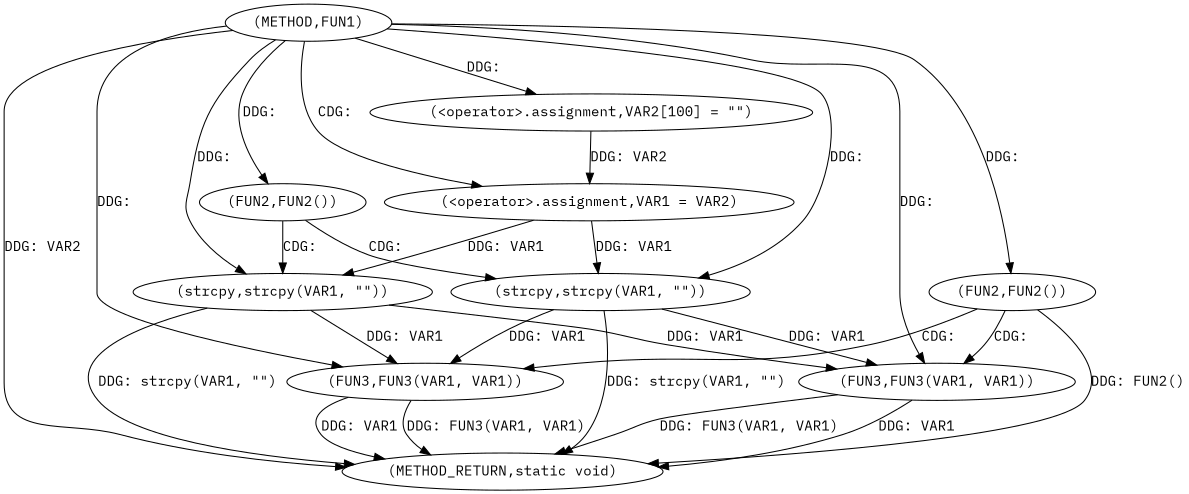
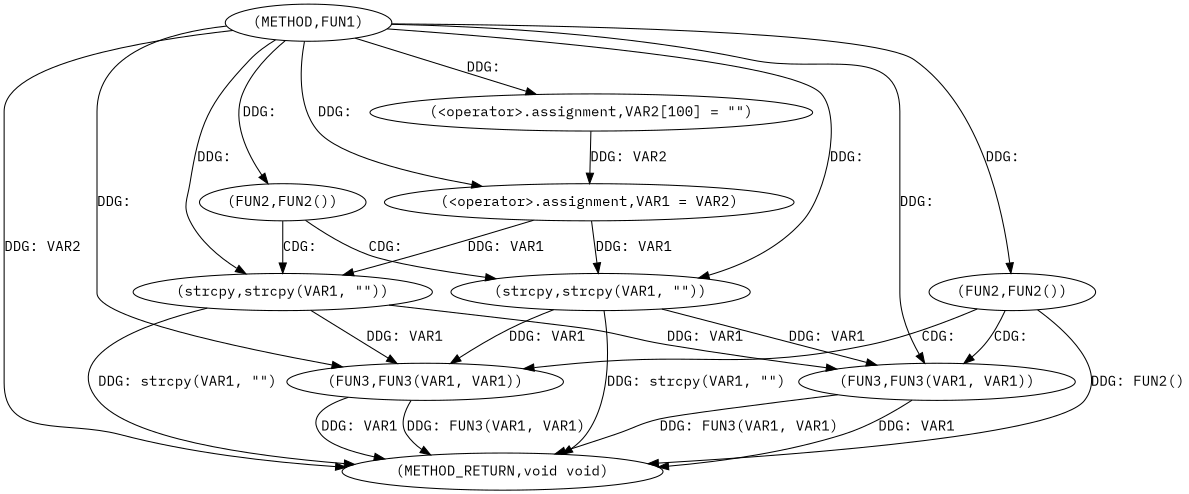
  digraph {
    fontname="IBM Plex Mono"
    node [fontname="IBM Plex Mono"]
    edge [fontname="IBM Plex Mono"]
    n1 [label="(METHOD,FUN1)"]
    n2 [label="(<operator>.assignment,VAR2[100] = \"\")"]
    n3 [label="(<operator>.assignment,VAR1 = VAR2)"]
    n4 [label="(FUN2,FUN2())"]
    n5 [label="(strcpy,strcpy(VAR1, \"\"))"]
    n6 [label="(strcpy,strcpy(VAR1, \"\"))"]
    n7 [label="(FUN2,FUN2())"]
    n8 [label="(FUN3,FUN3(VAR1, VAR1))"]
    n9 [label="(FUN3,FUN3(VAR1, VAR1))"]
-   n10 [label="(METHOD_RETURN,static void)"]
+   n10 [label="(METHOD_RETURN,void void)"]
    n1 -> n2 [label="DDG: "]
-   n1 -> n3 [label="CDG: "]
+   n1 -> n3 [label="DDG: "]
    n1 -> n4 [label="DDG: "]
    n1 -> n5 [label="DDG: "]
    n1 -> n6 [label="DDG: "]
    n1 -> n7 [label="DDG: "]
    n1 -> n8 [label="DDG: "]
    n1 -> n9 [label="DDG: "]
    n1 -> n10 [label="DDG: VAR2"]
    n2 -> n3 [label="DDG: VAR2"]
    n3 -> n5 [label="DDG: VAR1"]
    n3 -> n6 [label="DDG: VAR1"]
    n4 -> n5 [label="CDG: "]
    n4 -> n6 [label="CDG: "]
    n5 -> n8 [label="DDG: VAR1"]
    n5 -> n9 [label="DDG: VAR1"]
    n5 -> n10 [label="DDG: strcpy(VAR1, \"\")"]
    n6 -> n8 [label="DDG: VAR1"]
    n6 -> n9 [label="DDG: VAR1"]
    n6 -> n10 [label="DDG: strcpy(VAR1, \"\")"]
    n7 -> n8 [label="CDG: "]
    n7 -> n9 [label="CDG: "]
    n7 -> n10 [label="DDG: FUN2()"]
    n8 -> n10 [label="DDG: VAR1"]
    n8 -> n10 [label="DDG: FUN3(VAR1, VAR1)"]
    n9 -> n10 [label="DDG: FUN3(VAR1, VAR1)"]
    n9 -> n10 [label="DDG: VAR1"]
  }
